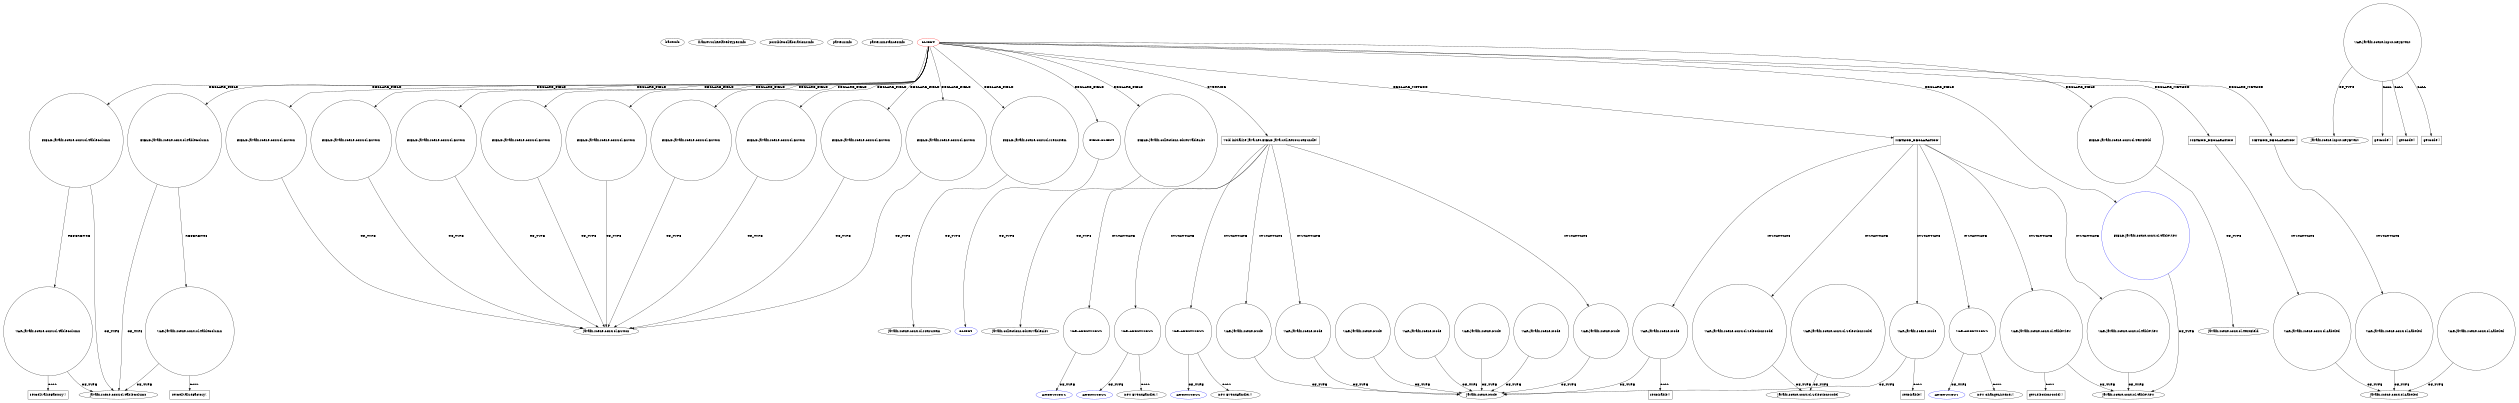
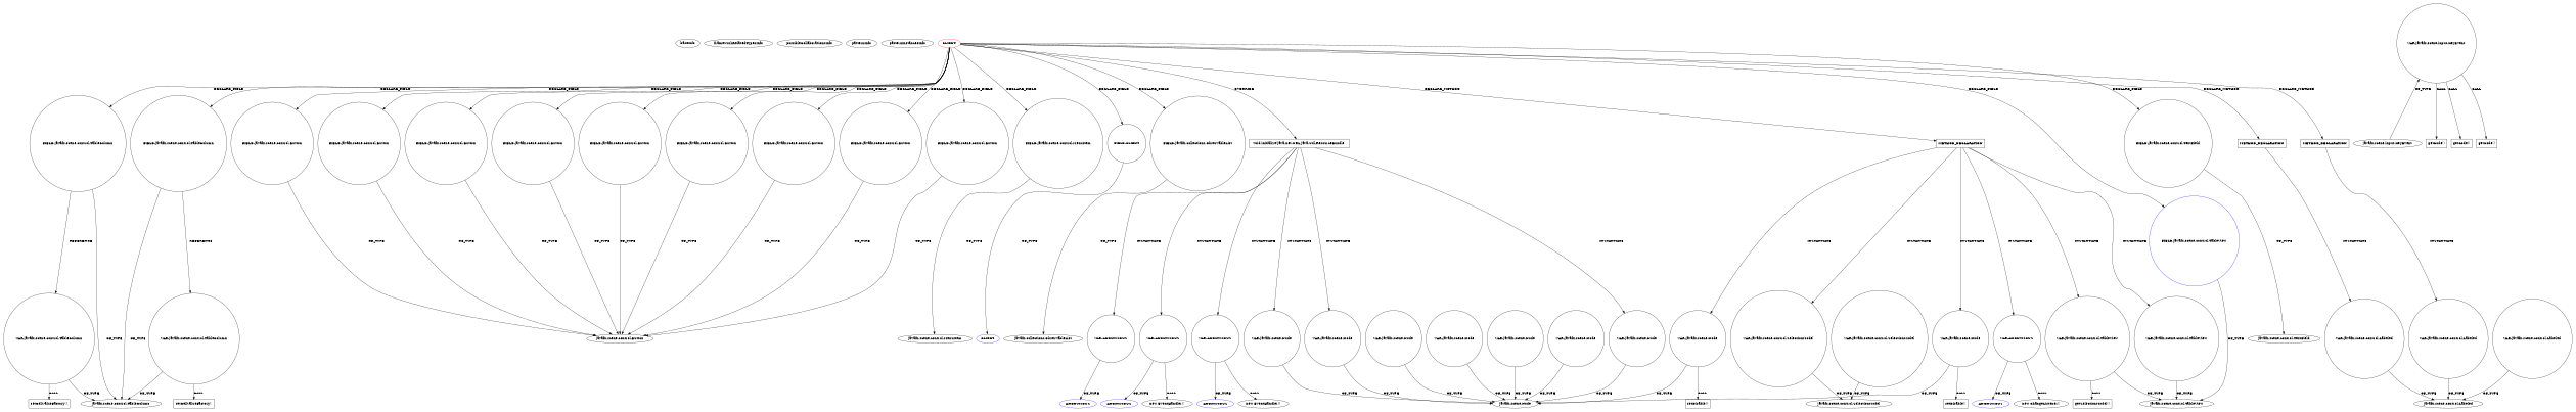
  digraph {
    node [isFrameworkType=false shape=circle vertexType=VARIABLE_EXPRESION]
    baseInfo [category=pattern graphId=393 isAnonymous=false possibleRelation=false isFrameworkType="" shape="" vertexType=""]
    frameworkRelatedTypesInfo [isFrameworkType="" shape="" vertexType=""]
    possibleCollaborationsInfo [isFrameworkType="" shape="" vertexType=""]
    patternInfo [frequency=2.0 patternRootClient=0 isFrameworkType="" shape="" vertexType=""]
    patternInstancesInfo [0="hock323-eventManager~/hock323-eventManager/EventManager-master/src/eventManager/controller/pokerTournament/TournamentController.java~TournamentController~3009" 1="bianconejo-CEFX~/bianconejo-CEFX/CEFX-master/src/cefx/CEPrincipalController.java~CEPrincipalController~2114" isFrameworkType="" shape="" vertexType=""]
    n6 [label="FIELD:javafx.scene.control.TableColumn" vertexType=FIELD_DECLARATION]
    n7 [label="VAR:javafx.scene.control.TableColumn"]
    n8 [label="javafx.scene.control.TableColumn" vertexType=FRAMEWORK_CLASS_TYPE shape=""]
    n9 [label="setCellValueFactory()" shape=box vertexType=INSIDE_CALL]
    n10 [color=red label=CLIENT vertexType=ROOT_CLIENT_CLASS_DECLARATION shape=""]
    n11 [label="FIELD:javafx.scene.control.Button" vertexType=FIELD_DECLARATION]
    n12 [label="FIELD:javafx.scene.control.Button" vertexType=FIELD_DECLARATION]
    n13 [label="FIELD:javafx.scene.control.Button" vertexType=FIELD_DECLARATION]
    n14 [label="FIELD:javafx.scene.control.Button" vertexType=FIELD_DECLARATION]
    n15 [label="FIELD:javafx.scene.control.Button" vertexType=FIELD_DECLARATION]
    n16 [label="FIELD:javafx.scene.control.Button" vertexType=FIELD_DECLARATION]
    n17 [label="FIELD:javafx.scene.control.Button" vertexType=FIELD_DECLARATION]
    n18 [label="FIELD:javafx.scene.control.Button" vertexType=FIELD_DECLARATION]
    n19 [label="FIELD:javafx.scene.control.Button" vertexType=FIELD_DECLARATION]
    n20 [label="FIELD:javafx.scene.control.MenuItem" vertexType=FIELD_DECLARATION]
    n21 [label="FIELD:CLIENT" vertexType=FIELD_DECLARATION]
    n22 [label="FIELD:javafx.collections.ObservableList" vertexType=FIELD_DECLARATION]
-   n23 [label="void initialize(java.net.FIELD,java.util.ResourceBundle)" shape=box vertexType=OVERRIDING_METHOD_DECLARATION]
+   n23 [label="void initialize(java.net.URL,java.util.ResourceBundle)" shape=box vertexType=OVERRIDING_METHOD_DECLARATION]
    n24 [label="FIELD:javafx.scene.control.TextField" vertexType=FIELD_DECLARATION]
    n25 [color=blue label="FIELD:javafx.scene.control.TableView" vertexType=FIELD_DECLARATION]
    n26 [label=METHOD_DECLARATION shape=box vertexType=CLIENT_METHOD_DECLARATION]
    n27 [label=METHOD_DECLARATION shape=box vertexType=CLIENT_METHOD_DECLARATION]
    n28 [label=METHOD_DECLARATION shape=box vertexType=CLIENT_METHOD_DECLARATION]
    n29 [label="FIELD:javafx.scene.control.TableColumn" vertexType=FIELD_DECLARATION]
    n30 [label="javafx.scene.control.Button" vertexType=FRAMEWORK_CLASS_TYPE shape=""]
    n31 [label="javafx.scene.control.MenuItem" vertexType=FRAMEWORK_CLASS_TYPE shape=""]
    n32 [color=blue label=CLIENT vertexType=REFERENCE_CLIENT_CLASS_DECLARATION shape=""]
    n33 [label="javafx.collections.ObservableList" vertexType=FRAMEWORK_INTERFACE_TYPE shape=""]
    n34 [label="VAR:javafx.scene.Node"]
    n35 [label="VAR:ANONYMOUS"]
    n36 [label="VAR:ANONYMOUS"]
    n37 [label="VAR:ANONYMOUS"]
    n38 [label="VAR:javafx.scene.Node"]
    n39 [label="VAR:javafx.scene.Node"]
    n40 [label="javafx.scene.control.TextField" vertexType=FRAMEWORK_CLASS_TYPE shape=""]
    n41 [label="javafx.scene.control.TableView" vertexType=FRAMEWORK_CLASS_TYPE shape=""]
    n42 [label="VAR:javafx.scene.control.SelectionModel"]
    n43 [label="VAR:ANONYMOUS"]
    n44 [label="VAR:javafx.scene.Node"]
    n45 [label="VAR:javafx.scene.Node"]
    n46 [label="VAR:javafx.scene.control.TableView"]
    n47 [label="VAR:javafx.scene.control.TableView"]
    n48 [label="VAR:javafx.scene.control.Labeled"]
    n49 [label="VAR:javafx.scene.control.Labeled"]
    n50 [label="VAR:javafx.scene.control.TableColumn"]
    n51 [label="javafx.scene.Node" vertexType=FRAMEWORK_CLASS_TYPE shape=""]
    n52 [color=blue label=ANONYMOUS vertexType=REFERENCE_ANONYMOUS_DECLARATION shape=""]
    n53 [color=blue label=ANONYMOUS vertexType=REFERENCE_ANONYMOUS_DECLARATION shape=""]
    n54 [label="new EventHandler()" vertexType=CONSTRUCTOR_CALL shape=""]
    n55 [color=blue label=ANONYMOUS vertexType=REFERENCE_ANONYMOUS_DECLARATION shape=""]
    n56 [label="new EventHandler()" vertexType=CONSTRUCTOR_CALL shape=""]
    n57 [label="VAR:javafx.scene.input.KeyEvent"]
    n58 [label="javafx.scene.input.KeyEvent" vertexType=FRAMEWORK_CLASS_TYPE shape=""]
    n59 [label="getCode()" shape=box vertexType=INSIDE_CALL]
    n60 [label="getCode()" shape=box vertexType=INSIDE_CALL]
    n61 [label="getCode()" shape=box vertexType=INSIDE_CALL]
    n62 [label="VAR:javafx.scene.Node"]
    n63 [label="javafx.scene.control.SelectionModel" vertexType=FRAMEWORK_CLASS_TYPE shape=""]
    n64 [color=blue label=ANONYMOUS vertexType=REFERENCE_ANONYMOUS_DECLARATION shape=""]
    n65 [label="new ChangeListener()" vertexType=CONSTRUCTOR_CALL shape=""]
    n66 [label="setDisable()" shape=box vertexType=INSIDE_CALL]
    n67 [label="setDisable()" shape=box vertexType=INSIDE_CALL]
    n68 [label="getSelectionModel()" shape=box vertexType=INSIDE_CALL]
    n69 [label="javafx.scene.control.Labeled" vertexType=FRAMEWORK_CLASS_TYPE shape=""]
    n70 [label="VAR:javafx.scene.control.SelectionModel"]
    n71 [label="VAR:javafx.scene.Node"]
    n72 [label="VAR:javafx.scene.Node"]
    n73 [label="VAR:javafx.scene.Node"]
    n74 [label="VAR:javafx.scene.control.Labeled"]
    n75 [label="setCellValueFactory()" shape=box vertexType=INSIDE_CALL]
    n6 -> n7 [label=REFERENCE]
    n6 -> n8 [label=OF_TYPE]
    n7 -> n8 [label=OF_TYPE]
    n7 -> n9 [label=CALL]
    n10 -> n6 [label=DECLARE_FIELD]
    n10 -> n11 [label=DECLARE_FIELD]
    n10 -> n12 [label=DECLARE_FIELD]
    n10 -> n13 [label=DECLARE_FIELD]
    n10 -> n14 [label=DECLARE_FIELD]
    n10 -> n15 [label=DECLARE_FIELD]
    n10 -> n16 [label=DECLARE_FIELD]
    n10 -> n17 [label=DECLARE_FIELD]
    n10 -> n18 [label=DECLARE_FIELD]
    n10 -> n19 [label=DECLARE_FIELD]
    n10 -> n20 [label=DECLARE_FIELD]
    n10 -> n21 [label=DECLARE_FIELD]
    n10 -> n22 [label=DECLARE_FIELD]
    n10 -> n23 [label=OVERRIDE]
    n10 -> n24 [label=DECLARE_FIELD]
    n10 -> n25 [label=DECLARE_FIELD]
    n10 -> n26 [label=DECLARE_METHOD]
    n10 -> n27 [label=DECLARE_METHOD]
    n10 -> n28 [label=DECLARE_METHOD]
    n10 -> n29 [label=DECLARE_FIELD]
    n11 -> n30 [label=OF_TYPE]
    n12 -> n30 [label=OF_TYPE]
    n13 -> n30 [label=OF_TYPE]
    n14 -> n30 [label=OF_TYPE]
    n15 -> n30 [label=OF_TYPE]
    n16 -> n30 [label=OF_TYPE]
    n17 -> n30 [label=OF_TYPE]
    n18 -> n30 [label=OF_TYPE]
    n19 -> n30 [label=OF_TYPE]
    n20 -> n31 [label=OF_TYPE]
    n21 -> n32 [label=OF_TYPE]
    n22 -> n33 [label=OF_TYPE]
    n23 -> n34 [label=INSTANTIATE]
    n23 -> n35 [label=INSTANTIATE]
    n23 -> n36 [label=INSTANTIATE]
    n23 -> n37 [label=INSTANTIATE]
    n23 -> n38 [label=INSTANTIATE]
    n23 -> n39 [label=INSTANTIATE]
    n24 -> n40 [label=OF_TYPE]
    n25 -> n41 [label=OF_TYPE]
    n26 -> n42 [label=INSTANTIATE]
    n26 -> n43 [label=INSTANTIATE]
    n26 -> n44 [label=INSTANTIATE]
    n26 -> n45 [label=INSTANTIATE]
    n26 -> n46 [label=INSTANTIATE]
    n26 -> n47 [label=INSTANTIATE]
    n27 -> n48 [label=INSTANTIATE]
    n28 -> n49 [label=INSTANTIATE]
    n29 -> n8 [label=OF_TYPE]
    n29 -> n50 [label=REFERENCE]
    n34 -> n51 [label=OF_TYPE]
    n35 -> n52 [label=OF_TYPE]
    n36 -> n53 [label=OF_TYPE]
    n36 -> n54 [label=CALL]
    n37 -> n55 [label=OF_TYPE]
    n37 -> n56 [label=CALL]
    n38 -> n51 [label=OF_TYPE]
    n39 -> n51 [label=OF_TYPE]
    n42 -> n63 [label=OF_TYPE]
    n43 -> n64 [label=OF_TYPE]
    n43 -> n65 [label=CALL]
    n44 -> n51 [label=OF_TYPE]
    n44 -> n66 [label=CALL]
    n45 -> n51 [label=OF_TYPE]
    n45 -> n67 [label=CALL]
    n46 -> n41 [label=OF_TYPE]
    n46 -> n68 [label=CALL]
    n47 -> n41 [label=OF_TYPE]
    n48 -> n69 [label=OF_TYPE]
    n49 -> n69 [label=OF_TYPE]
    n50 -> n8 [label=OF_TYPE]
    n50 -> n75 [label=CALL]
-   n57 -> n58 [label=OF_TYPE]
+   n58 -> n57 [label=OF_TYPE]
    n57 -> n59 [label=CALL]
    n57 -> n60 [label=CALL]
    n57 -> n61 [label=CALL]
    n62 -> n51 [label=OF_TYPE]
    n70 -> n63 [label=OF_TYPE]
    n71 -> n51 [label=OF_TYPE]
    n72 -> n51 [label=OF_TYPE]
    n73 -> n51 [label=OF_TYPE]
    n74 -> n69 [label=OF_TYPE]
  }
